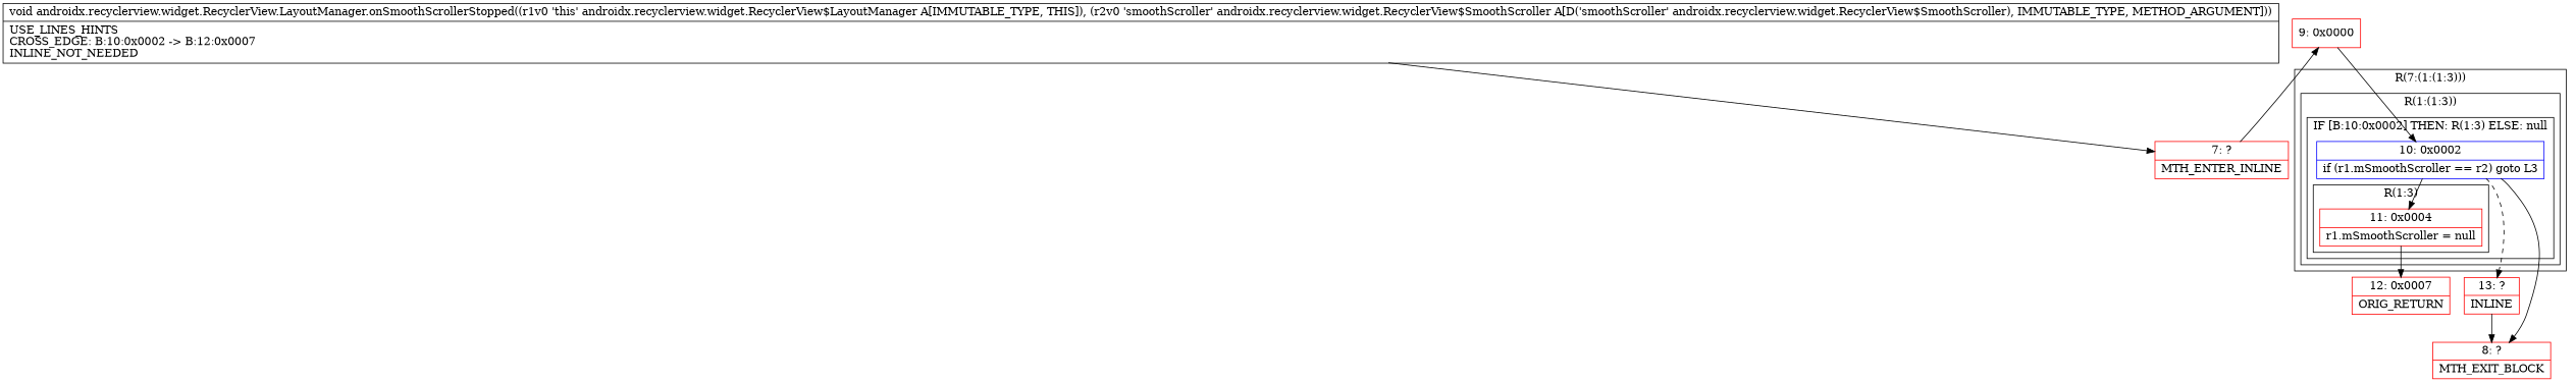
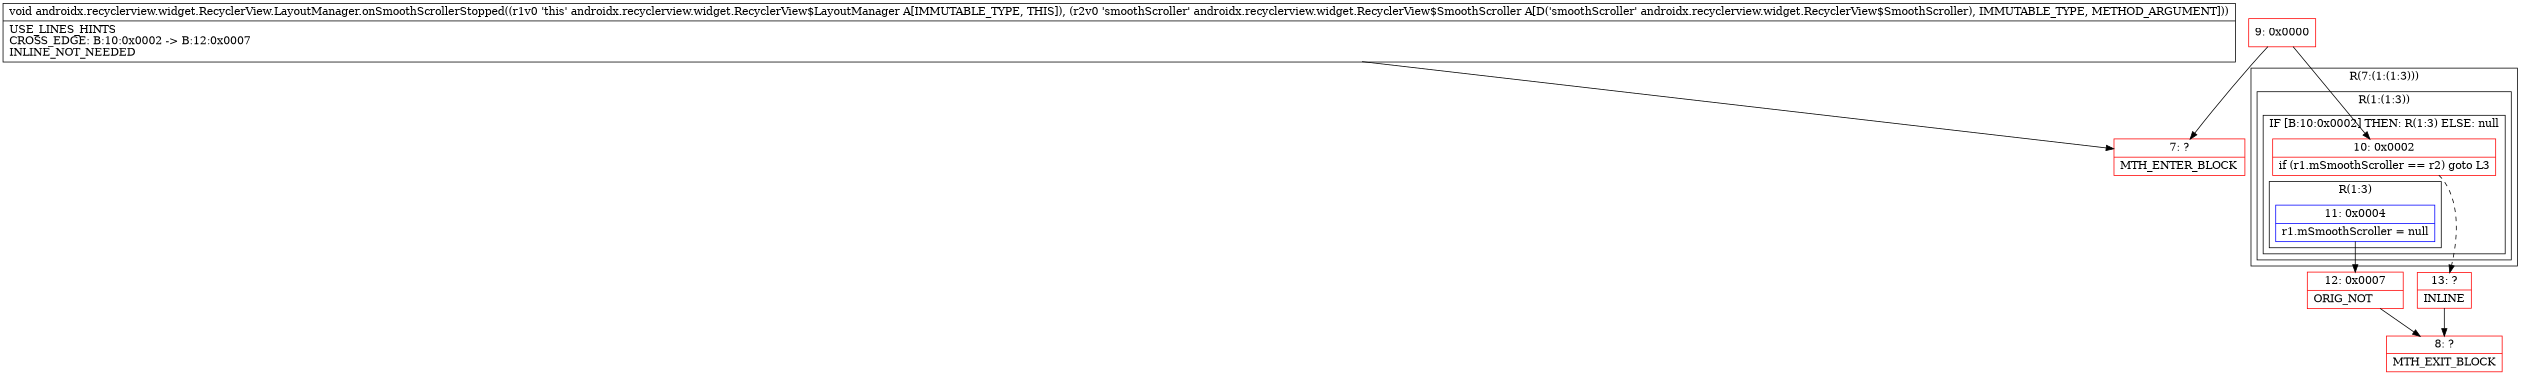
  digraph {
    node [color=red shape=record]
-   n1 [label="{11\:\ 0x0004|r1.mSmoothScroller = null\l}"]
-   n2 [color=blue label="{10\:\ 0x0002|if (r1.mSmoothScroller == r2) goto L3\l}"]
-   n3 [label="{12\:\ 0x0007|ORIG_RETURN\l}"]
+   n1 [color=blue label="{11\:\ 0x0004|r1.mSmoothScroller = null\l}"]
+   n2 [label="{10\:\ 0x0002|if (r1.mSmoothScroller == r2) goto L3\l}"]
+   n3 [label="{12\:\ 0x0007|ORIG_NOT\l}"]
    n4 [label="{13\:\ ?|INLINE\l}"]
    n5 [label="{8\:\ ?|MTH_EXIT_BLOCK\l}"]
-   n6 [label="{7\:\ ?|MTH_ENTER_INLINE\l}"]
+   n6 [label="{7\:\ ?|MTH_ENTER_BLOCK\l}"]
    n7 [label="{9\:\ 0x0000}"]
    n8 [label="{void androidx.recyclerview.widget.RecyclerView.LayoutManager.onSmoothScrollerStopped((r1v0 'this' androidx.recyclerview.widget.RecyclerView$LayoutManager A[IMMUTABLE_TYPE, THIS]), (r2v0 'smoothScroller' androidx.recyclerview.widget.RecyclerView$SmoothScroller A[D('smoothScroller' androidx.recyclerview.widget.RecyclerView$SmoothScroller), IMMUTABLE_TYPE, METHOD_ARGUMENT]))  | USE_LINES_HINTS\lCROSS_EDGE: B:10:0x0002 \-\> B:12:0x0007\lINLINE_NOT_NEEDED\l}" color=""]
    subgraph cluster_1 {
      label="R(7:(1:(1:3)))"
      subgraph cluster_2 {
        label="R(1:(1:3))"
        subgraph cluster_3 {
          label="IF [B:10:0x0002] THEN: R(1:3) ELSE: null"
          n2
          subgraph cluster_4 {
            label="R(1:3)"
            n1
          }
        }
      }
    }
    n1 -> n3
-   n2 -> n1
    n2 -> n4 [style=dashed]
-   n2 -> n5
+   n3 -> n5
    n4 -> n5
-   n6 -> n7
+   n7 -> n6
    n7 -> n2
    n8 -> n6
  }
